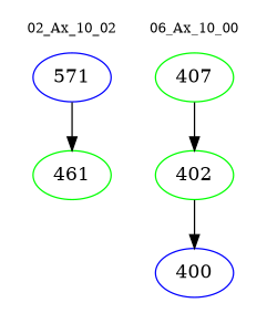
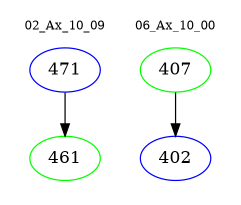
  digraph {
    node [color=blue]
    edge [color=black]
-   n1 [label=571]
+   n1 [label=471]
    n2 [color=green label=461]
-   n3 [color=green label=402]
-   n4 [label=400]
+   n3 [label=402]
    n5 [color=green label=407]
    subgraph cluster_1 {
      color=white
      fontsize=10
-     label="02_Ax_10_02"
+     label="02_Ax_10_09"
      n1
      n2
    }
    subgraph cluster_2 {
      color=white
      fontsize=10
      label="06_Ax_10_00"
      n3
-     n4
      n5
    }
    n1 -> n2
-   n3 -> n4
    n5 -> n3
  }
